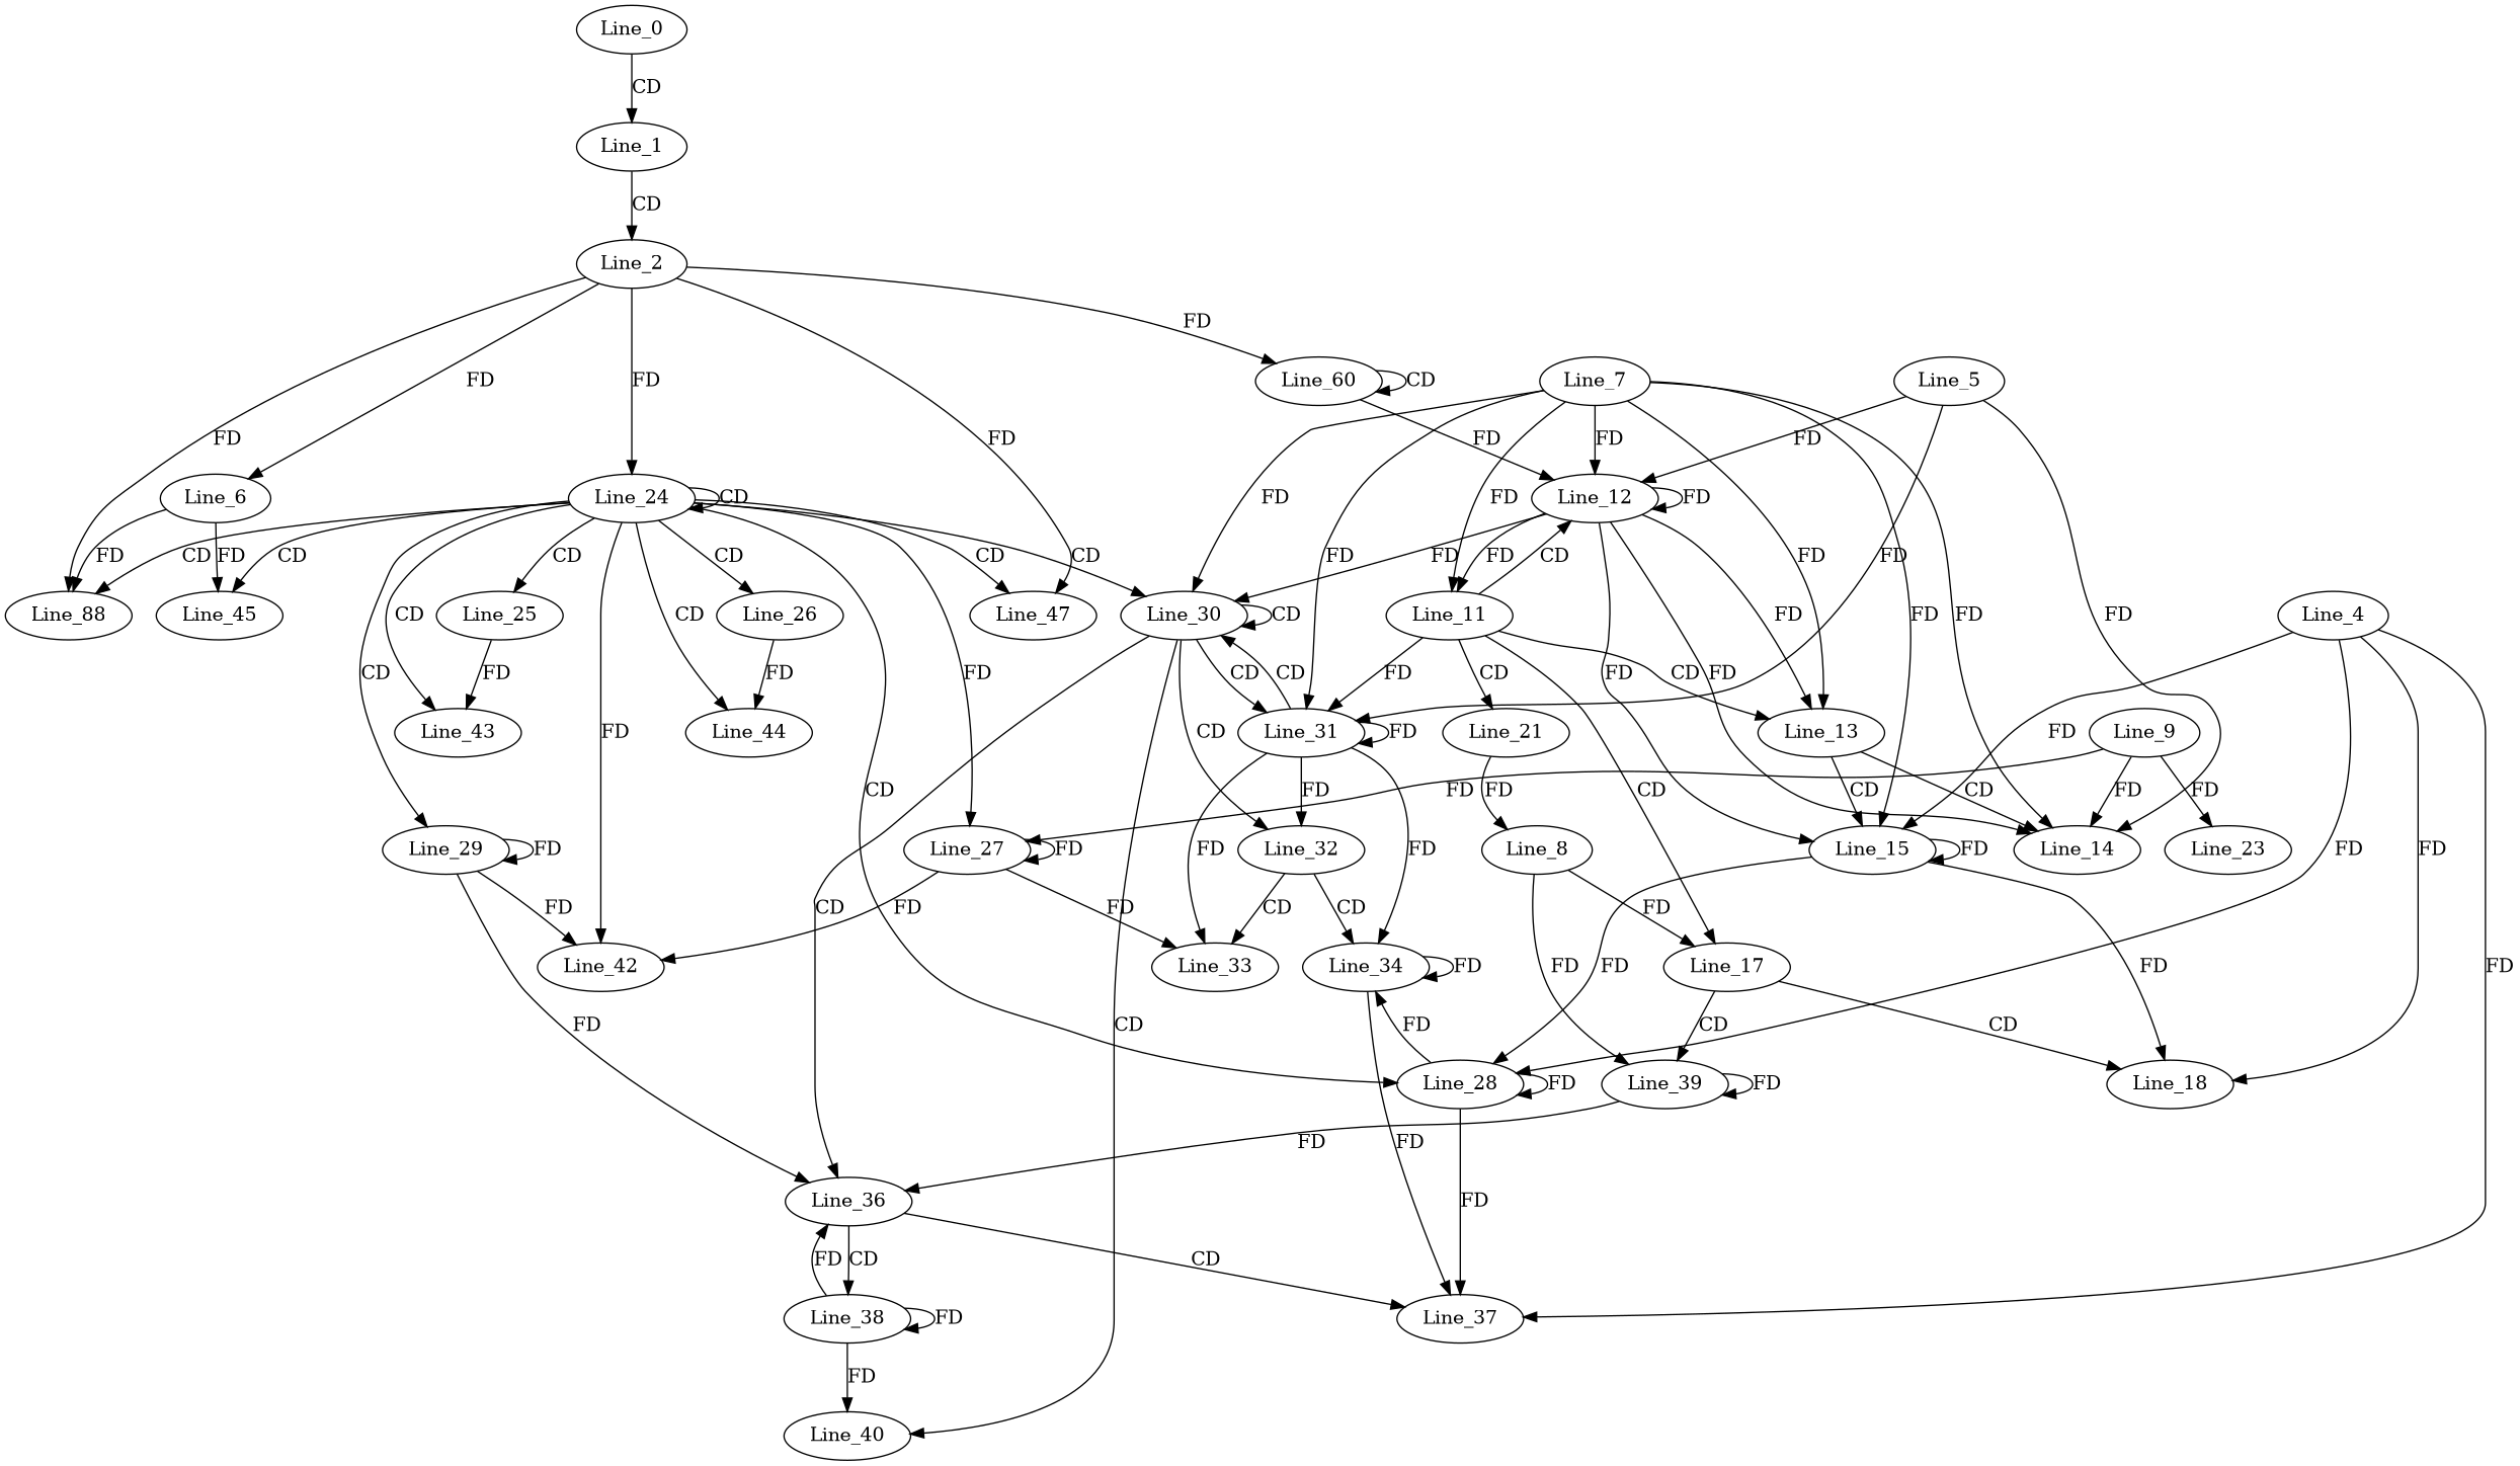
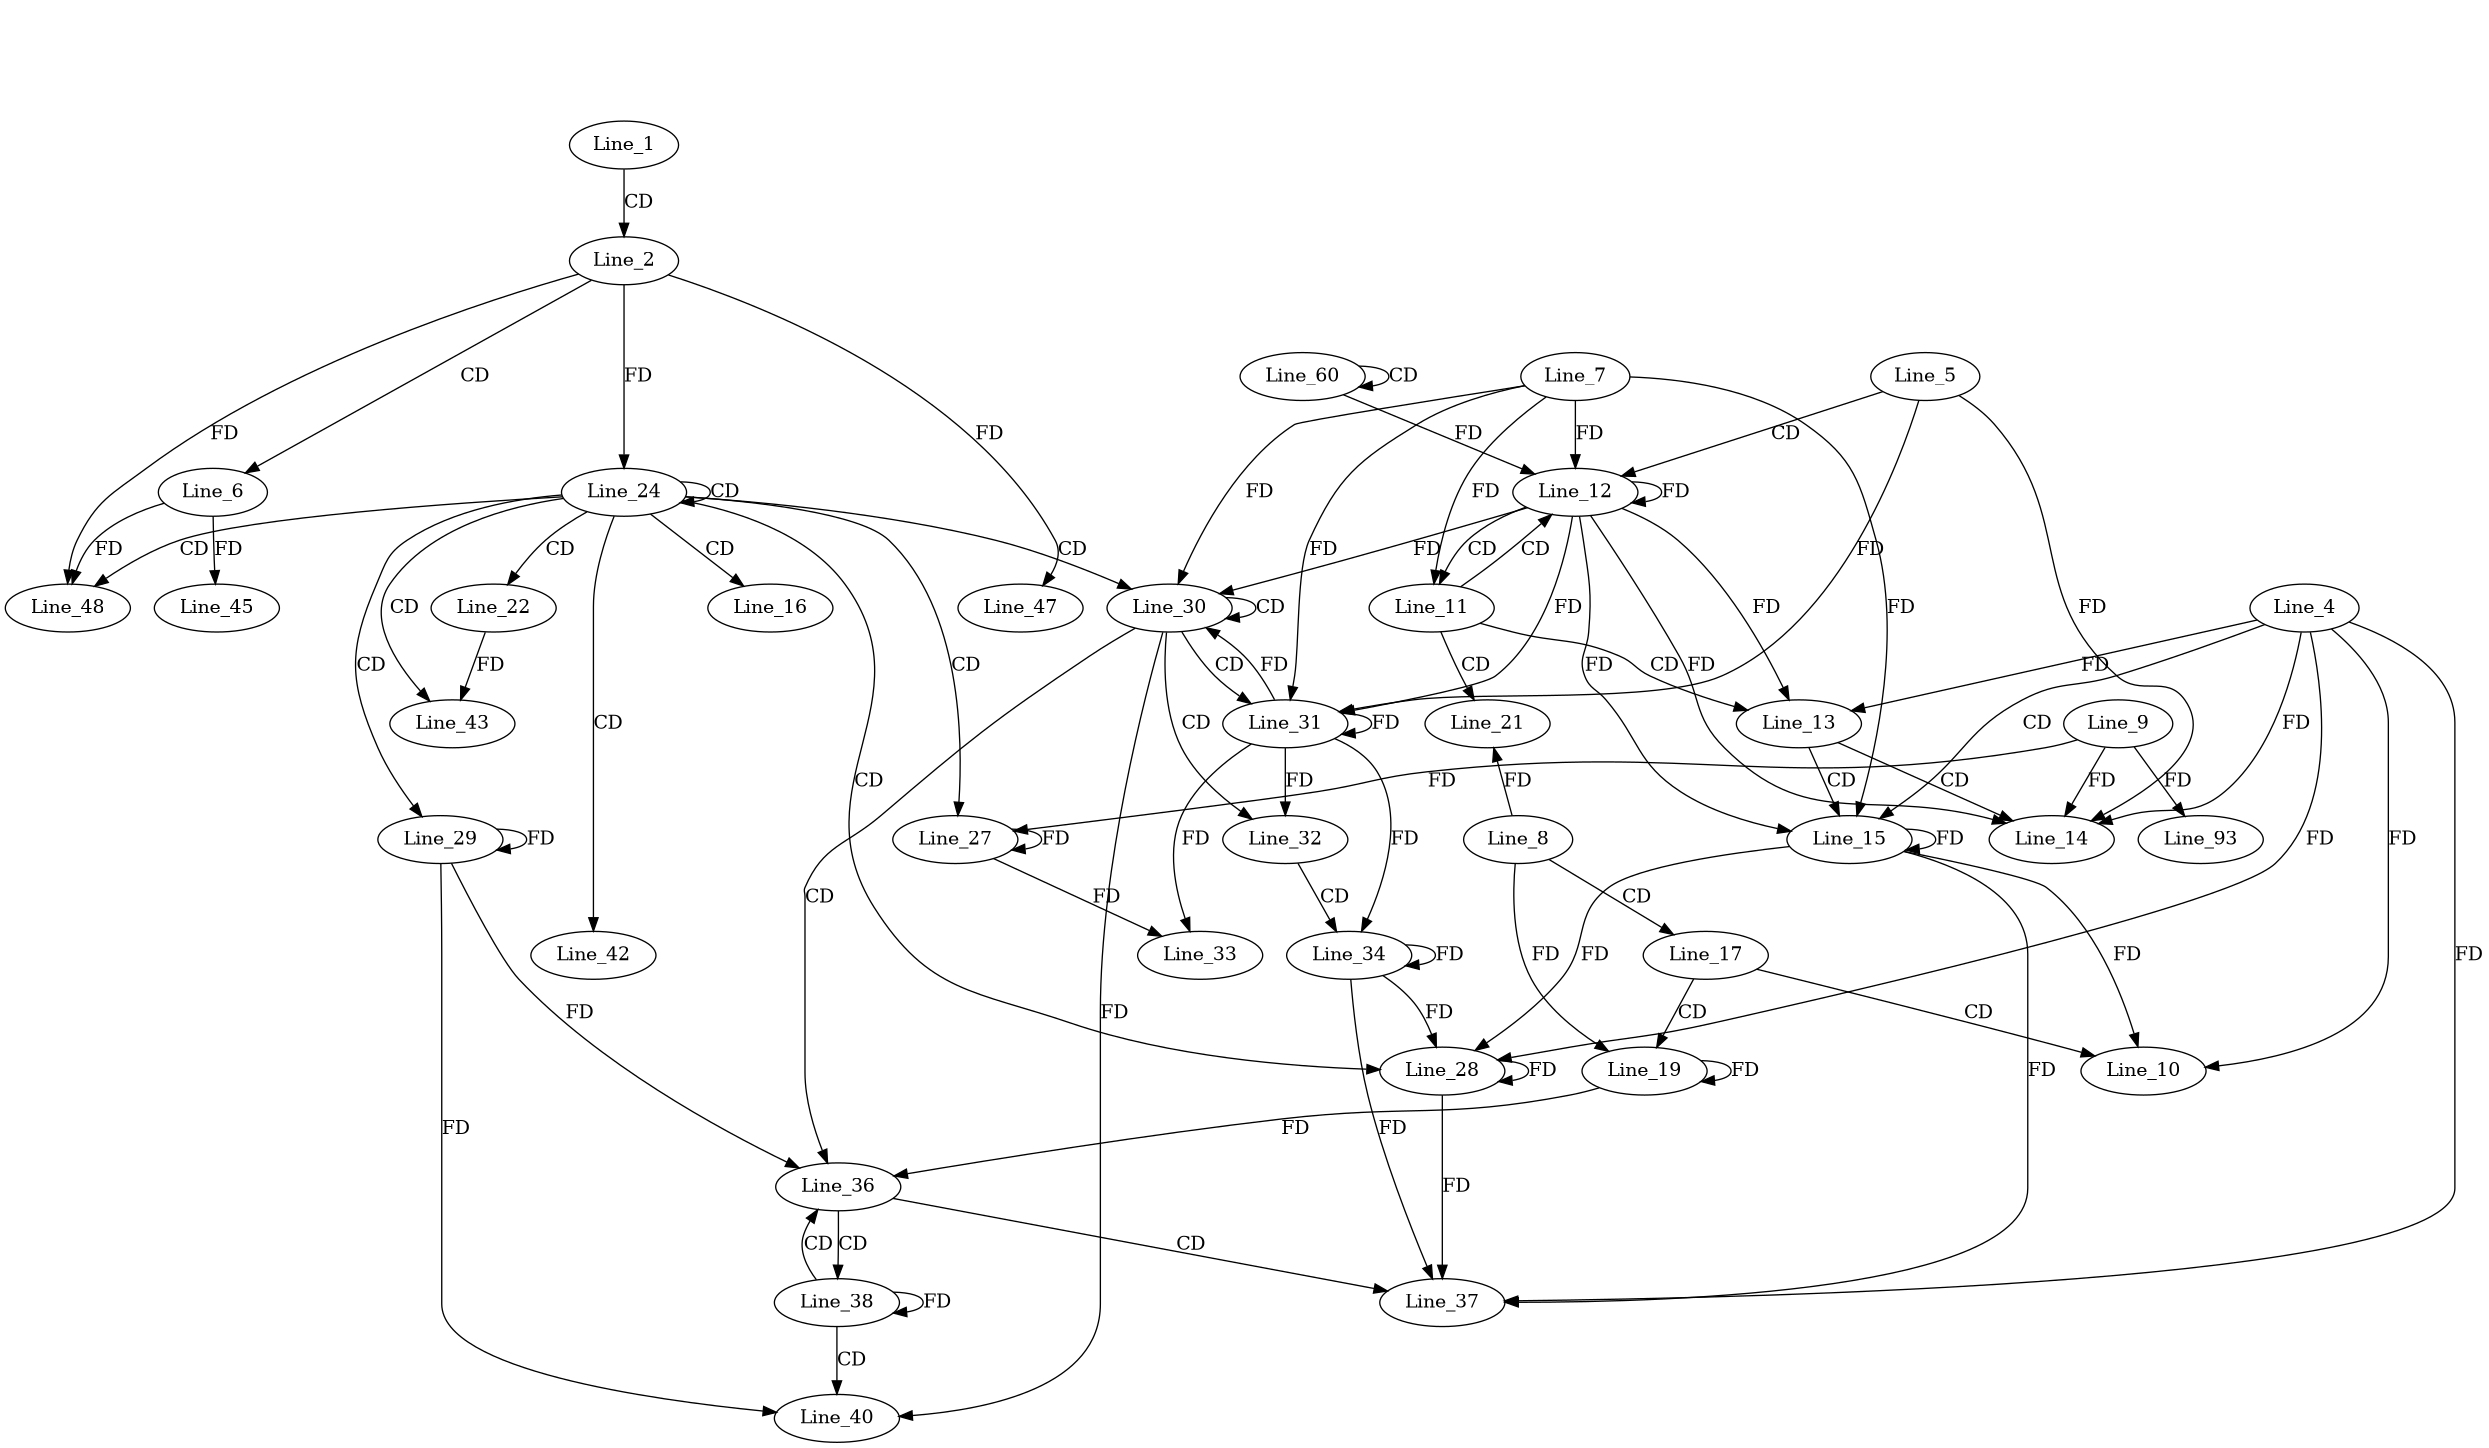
  digraph {
-   Line_0
    Line_1
    Line_2
    Line_6
    n5 [label=Line_60]
    Line_24
    Line_47
-   Line_48 [label=Line_88]
+   Line_48
    Line_45
    Line_12
    Line_30
    Line_27
    Line_28
-   Line_25
-   Line_26
+   Line_25 [label=Line_22]
+   Line_26 [label=Line_16]
    Line_29
    Line_42
    Line_43
-   Line_44
    Line_11
    Line_13
    Line_14
    Line_15
    Line_31
    Line_7
    Line_17
    Line_21
-   Line_18
+   Line_18 [label=Line_10]
    Line_37
    Line_36
    Line_40
    Line_32
    Line_33
    Line_34
-   Line_19 [label=Line_39]
+   Line_19
    Line_5
    Line_9
-   Line_23
+   Line_23 [label=Line_93]
    Line_4
    Line_8
    Line_38
-   Line_0 -> Line_1 [label=CD]
    Line_1 -> Line_2 [label=CD]
-   Line_2 -> Line_6 [label=FD]
-   Line_2 -> n5 [label=FD]
+   Line_2 -> Line_6 [label=CD]
    Line_2 -> Line_24 [label=FD]
    Line_2 -> Line_47 [label=FD]
    Line_2 -> Line_48 [label=FD]
    Line_6 -> Line_48 [label=FD]
    Line_6 -> Line_45 [label=FD]
    n5 -> n5 [label=CD]
    n5 -> Line_12 [label=FD]
    Line_24 -> Line_24 [label=CD]
-   Line_24 -> Line_47 [label=CD]
    Line_24 -> Line_48 [label=CD]
-   Line_24 -> Line_45 [label=CD]
    Line_24 -> Line_30 [label=CD]
-   Line_24 -> Line_27 [label=FD]
+   Line_24 -> Line_27 [label=CD]
    Line_24 -> Line_28 [label=CD]
    Line_24 -> Line_25 [label=CD]
    Line_24 -> Line_26 [label=CD]
    Line_24 -> Line_29 [label=CD]
-   Line_24 -> Line_42 [label=FD]
+   Line_24 -> Line_42 [label=CD]
    Line_24 -> Line_43 [label=CD]
-   Line_24 -> Line_44 [label=CD]
    Line_12 -> Line_12 [label=FD]
    Line_12 -> Line_30 [label=FD]
-   Line_12 -> Line_11 [label=FD]
+   Line_12 -> Line_11 [label=CD]
    Line_12 -> Line_13 [label=FD]
    Line_12 -> Line_14 [label=FD]
    Line_12 -> Line_15 [label=FD]
-   Line_11 -> Line_31 [label=FD]
+   Line_12 -> Line_31 [label=FD]
    Line_30 -> Line_30 [label=CD]
    Line_30 -> Line_31 [label=CD]
    Line_30 -> Line_36 [label=CD]
-   Line_30 -> Line_40 [label=CD]
+   Line_30 -> Line_40 [label=FD]
    Line_30 -> Line_32 [label=CD]
    Line_27 -> Line_27 [label=FD]
-   Line_27 -> Line_42 [label=FD]
    Line_27 -> Line_33 [label=FD]
    Line_28 -> Line_28 [label=FD]
    Line_28 -> Line_37 [label=FD]
-   Line_28 -> Line_34 [label=FD]
+   Line_34 -> Line_28 [label=FD]
    Line_25 -> Line_43 [label=FD]
-   Line_26 -> Line_44 [label=FD]
    Line_29 -> Line_29 [label=FD]
    Line_29 -> Line_36 [label=FD]
-   Line_29 -> Line_42 [label=FD]
+   Line_29 -> Line_40 [label=FD]
    Line_11 -> Line_12 [label=CD]
    Line_11 -> Line_13 [label=CD]
-   Line_11 -> Line_17 [label=CD]
    Line_11 -> Line_21 [label=CD]
    Line_13 -> Line_14 [label=CD]
    Line_13 -> Line_15 [label=CD]
    Line_15 -> Line_28 [label=FD]
    Line_15 -> Line_15 [label=FD]
    Line_15 -> Line_18 [label=FD]
-   Line_31 -> Line_30 [label=CD]
+   Line_15 -> Line_37 [label=FD]
+   Line_31 -> Line_30 [label=FD]
    Line_31 -> Line_31 [label=FD]
    Line_31 -> Line_32 [label=FD]
    Line_31 -> Line_33 [label=FD]
    Line_31 -> Line_34 [label=FD]
    Line_7 -> Line_12 [label=FD]
    Line_7 -> Line_30 [label=FD]
    Line_7 -> Line_11 [label=FD]
-   Line_7 -> Line_13 [label=FD]
-   Line_7 -> Line_14 [label=FD]
+   Line_4 -> Line_13 [label=FD]
+   Line_4 -> Line_14 [label=FD]
    Line_7 -> Line_15 [label=FD]
    Line_7 -> Line_31 [label=FD]
    Line_17 -> Line_18 [label=CD]
    Line_17 -> Line_19 [label=CD]
    Line_36 -> Line_37 [label=CD]
    Line_36 -> Line_38 [label=CD]
-   Line_32 -> Line_33 [label=CD]
    Line_32 -> Line_34 [label=CD]
    Line_34 -> Line_37 [label=FD]
    Line_34 -> Line_34 [label=FD]
    Line_19 -> Line_36 [label=FD]
    Line_19 -> Line_19 [label=FD]
-   Line_5 -> Line_12 [label=FD]
+   Line_5 -> Line_12 [label=CD]
    Line_5 -> Line_14 [label=FD]
    Line_5 -> Line_31 [label=FD]
    Line_9 -> Line_27 [label=FD]
    Line_9 -> Line_14 [label=FD]
    Line_9 -> Line_23 [label=FD]
    Line_4 -> Line_28 [label=FD]
-   Line_4 -> Line_15 [label=FD]
+   Line_4 -> Line_15 [label=CD]
    Line_4 -> Line_18 [label=FD]
    Line_4 -> Line_37 [label=FD]
-   Line_8 -> Line_17 [label=FD]
-   Line_21 -> Line_8 [label=FD]
+   Line_8 -> Line_17 [label=CD]
+   Line_8 -> Line_21 [label=FD]
    Line_8 -> Line_19 [label=FD]
-   Line_38 -> Line_36 [label=FD]
-   Line_38 -> Line_40 [label=FD]
+   Line_38 -> Line_36 [label=CD]
+   Line_38 -> Line_40 [label=CD]
    Line_38 -> Line_38 [label=FD]
  }
